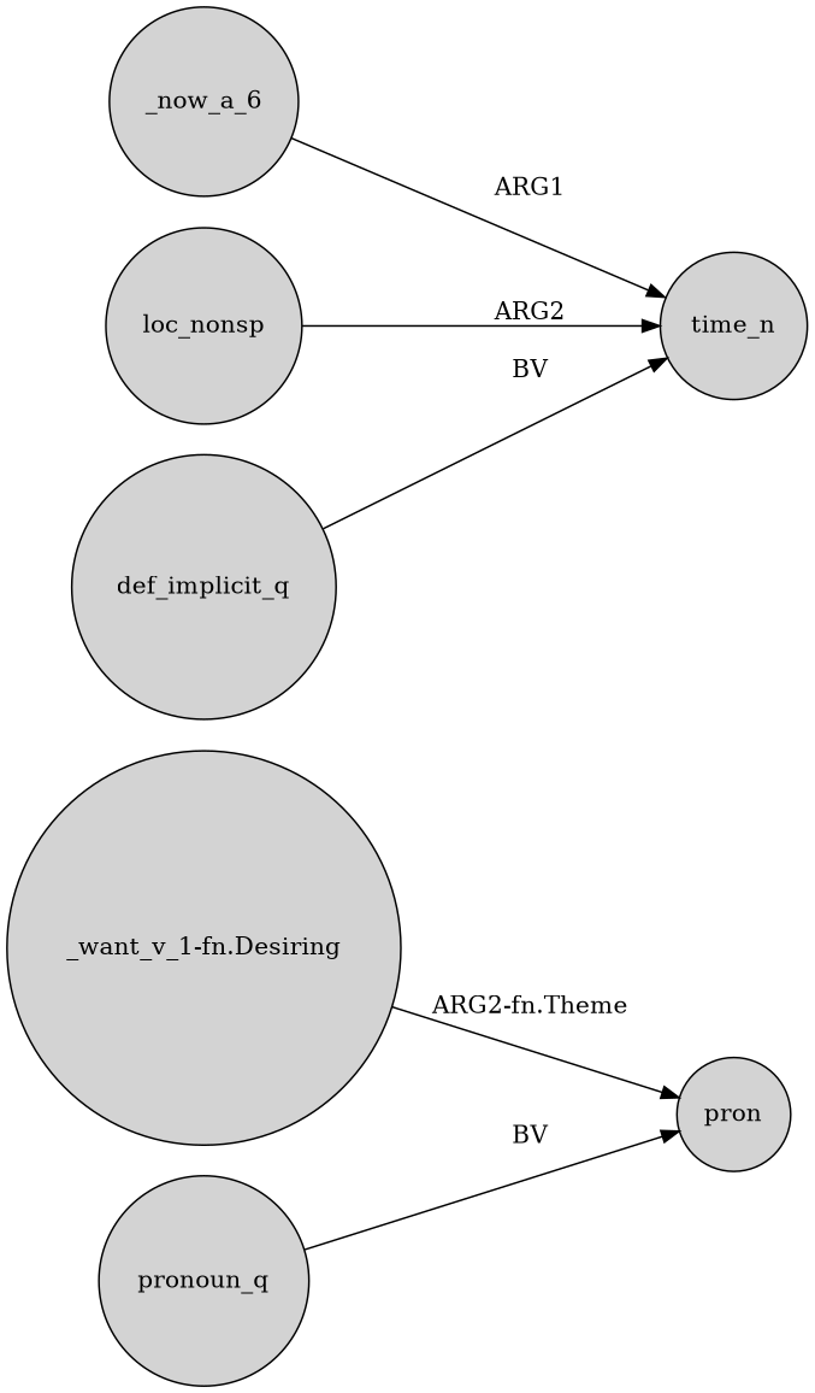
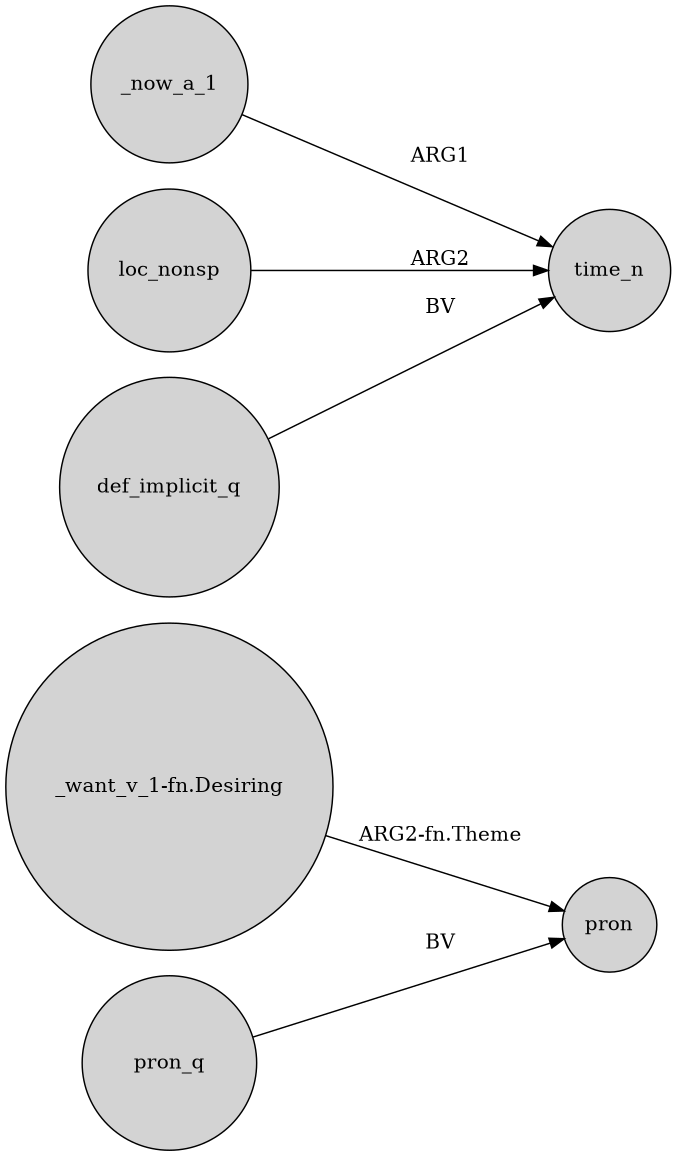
  digraph {
    rankdir=LR
    node [shape=circle style=filled]
    "_want_v_1-fn.Desiring"
    pron
-   _now_a_1 [label=_now_a_6]
+   _now_a_1
    time_n
    loc_nonsp
    def_implicit_q
-   pronoun_q
+   pronoun_q [label=pron_q]
    "_want_v_1-fn.Desiring" -> pron [label="ARG2-fn.Theme"]
    _now_a_1 -> time_n [label=ARG1]
    loc_nonsp -> time_n [label=ARG2]
    def_implicit_q -> time_n [label=BV]
    pronoun_q -> pron [label=BV]
  }
